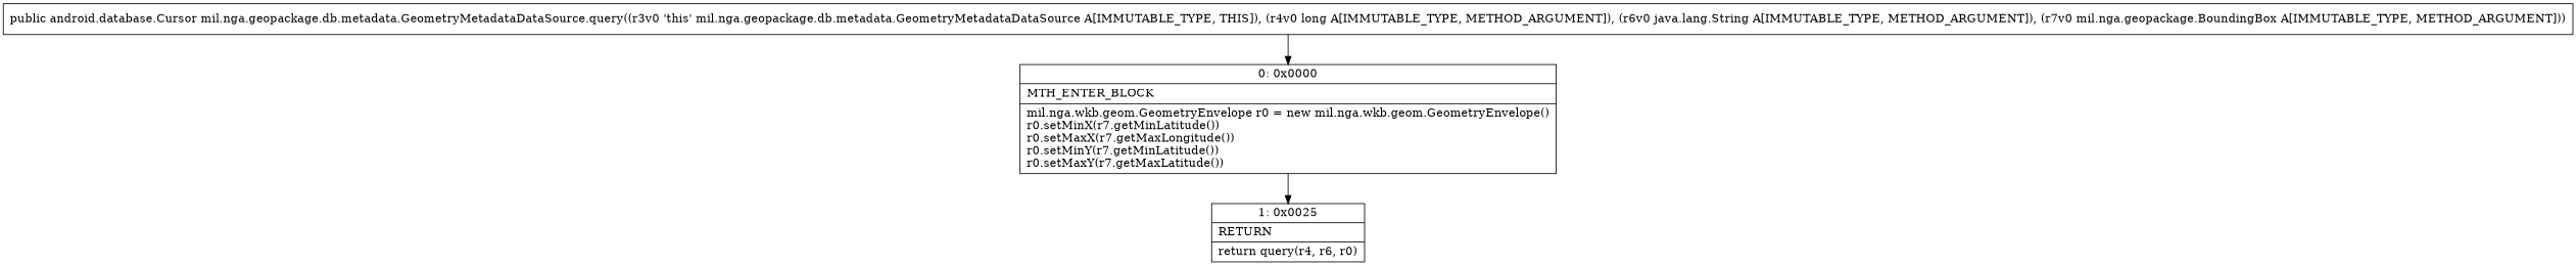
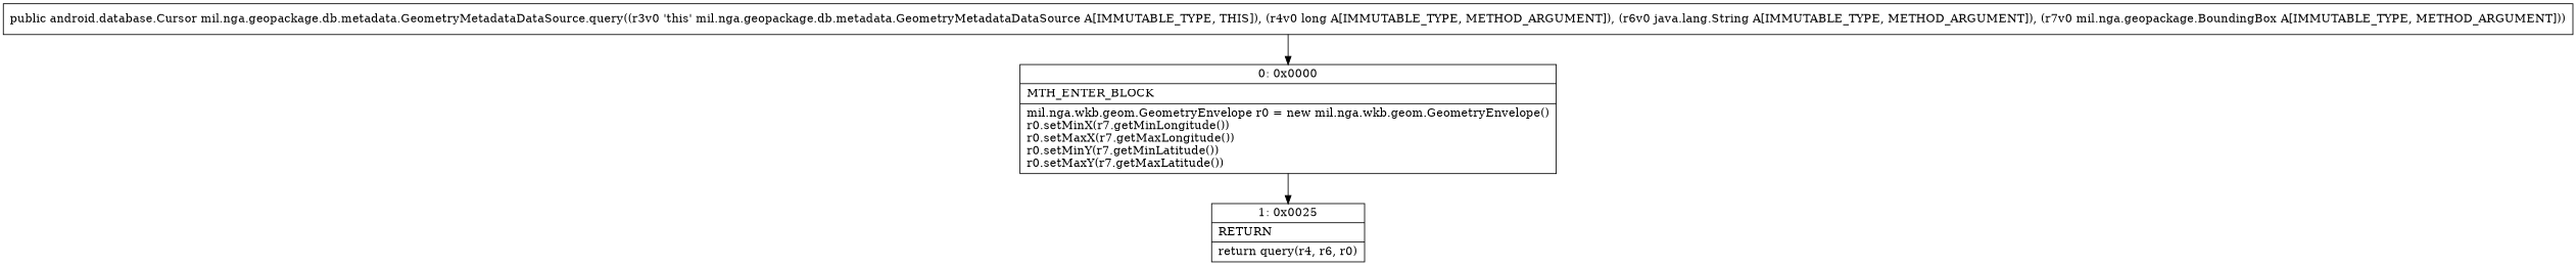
  digraph {
    node [shape=record]
-   n1 [label="{0\:\ 0x0000|MTH_ENTER_BLOCK\l|mil.nga.wkb.geom.GeometryEnvelope r0 = new mil.nga.wkb.geom.GeometryEnvelope()\lr0.setMinX(r7.getMinLatitude())\lr0.setMaxX(r7.getMaxLongitude())\lr0.setMinY(r7.getMinLatitude())\lr0.setMaxY(r7.getMaxLatitude())\l}"]
+   n1 [label="{0\:\ 0x0000|MTH_ENTER_BLOCK\l|mil.nga.wkb.geom.GeometryEnvelope r0 = new mil.nga.wkb.geom.GeometryEnvelope()\lr0.setMinX(r7.getMinLongitude())\lr0.setMaxX(r7.getMaxLongitude())\lr0.setMinY(r7.getMinLatitude())\lr0.setMaxY(r7.getMaxLatitude())\l}"]
    n2 [label="{1\:\ 0x0025|RETURN\l|return query(r4, r6, r0)\l}"]
    n3 [label="{public android.database.Cursor mil.nga.geopackage.db.metadata.GeometryMetadataDataSource.query((r3v0 'this' mil.nga.geopackage.db.metadata.GeometryMetadataDataSource A[IMMUTABLE_TYPE, THIS]), (r4v0 long A[IMMUTABLE_TYPE, METHOD_ARGUMENT]), (r6v0 java.lang.String A[IMMUTABLE_TYPE, METHOD_ARGUMENT]), (r7v0 mil.nga.geopackage.BoundingBox A[IMMUTABLE_TYPE, METHOD_ARGUMENT])) }"]
    n1 -> n2
    n3 -> n1
  }
